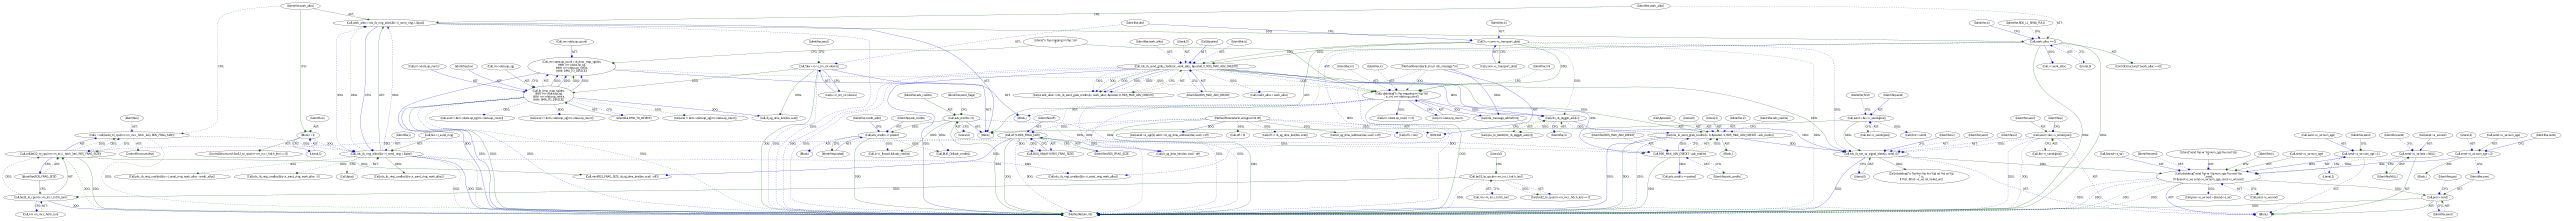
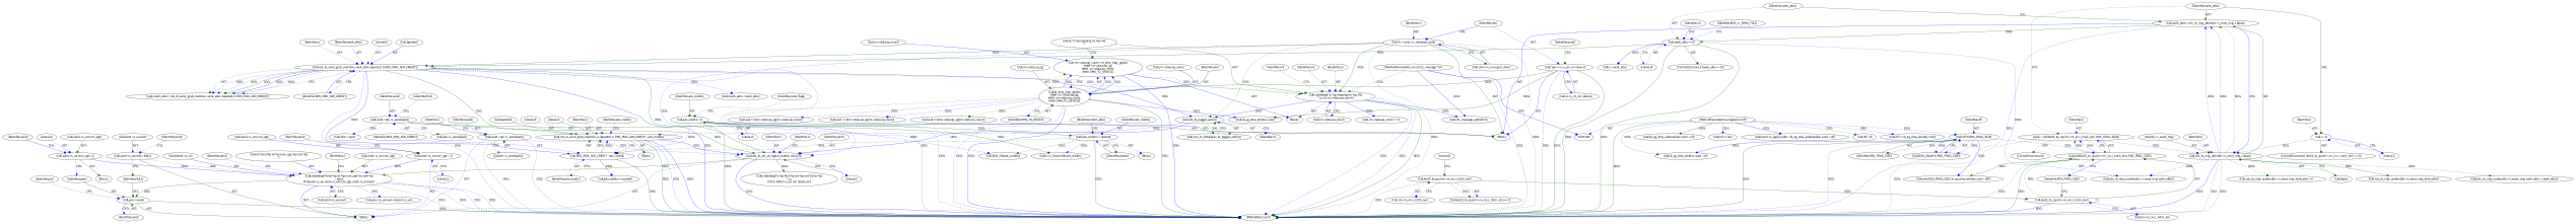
  digraph {
    fontname="IBM Plex Sans"
    node [fontname="IBM Plex Sans"]
    edge [arrowhead=diamond color=blue fontname="IBM Plex Sans" style=dashed]
    n1 [label="(Call,prev = send)"]
    n2 [label="(MethodReturn,int)"]
    n3 [label="(Block,)"]
    n4 [label="(Identifier,send)"]
    n5 [label="(Call,rdsdebug(\"send %p wr %p num_sge %u next %p\n\", send,\n\t\t\t &send->s_wr, send->s_wr.num_sge, send->s_wr.next))"]
    n6 [label="(Call,send->s_wr.next)"]
    n7 [label="(Call,prev->s_wr.next = &send->s_wr)"]
    n8 [label="(Call,rds_ib_set_wr_signal_state(ic, send, 0))"]
    n9 [label="(Call,rdsdebug(\"ic %p first %p (wr %p) ret %d wr %p\n\", ic,\n\t\t first, &first->s_wr, ret, failed_wr))"]
    n10 [label="(Literal,0)"]
    n11 [label="(Call,rds_ib_piggyb_ack(ic))"]
    n12 [label="(Call,rds_ib_send_grab_credits(ic, 0, &posted, 1, RDS_MAX_ADV_CREDIT - adv_credits))"]
    n13 [label="(Identifier,ic)"]
-   n14 [label="(Call,cpu_to_be64(rds_ib_piggyb_ack(ic)))"]
+   n14 [label="(Call,cpu_to_be64(prev_ib_piggyb_ack(ic)))"]
    n15 [label="(Call,RDS_MAX_ADV_CREDIT - adv_credits)"]
    n16 [label="(Block,)"]
    n17 [label="(Call,rds_ib_send_grab_credits(ic, work_alloc, &posted, 0, RDS_MAX_ADV_CREDIT))"]
    n18 [label="(Call,rdsdebug(\"ic %p mapping rm %p: %d\n\", ic, rm, rm->data.op_count))"]
    n19 [label="(Call,credit_alloc < work_alloc)"]
    n20 [label="(Call,credit_alloc = rds_ib_send_grab_credits(ic, work_alloc, &posted, 0, RDS_MAX_ADV_CREDIT))"]
    n21 [label="(Identifier,RDS_MAX_ADV_CREDIT)"]
    n22 [label="(Call,rm->data.op_count)"]
    n23 [label="(Block,)"]
    n24 [label="(Call,rds_message_addref(rm))"]
    n25 [label="(Call,rm->data.op_count == 0)"]
    n26 [label="(Call,adv_credits += posted)"]
    n27 [label="(Identifier,adv_credits)"]
    n28 [label="(Call,*ic = conn->c_transport_data)"]
    n29 [label="(Block,)"]
    n30 [label="(Call,conn->c_transport_data)"]
    n31 [label="(Call,work_alloc == 0)"]
    n32 [label="(ControlStructure,if (work_alloc == 0))"]
    n33 [label="(Call,i < work_alloc)"]
    n34 [label="(Call,rds_ib_ring_unalloc(&ic->i_send_ring, work_alloc))"]
    n35 [label="(Literal,0)"]
    n36 [label="(Call,work_alloc = rds_ib_ring_alloc(&ic->i_send_ring, i, &pos))"]
    n37 [label="(Call,rds_ib_ring_alloc(&ic->i_send_ring, i, &pos))"]
    n38 [label="(Call,rds_ib_ring_unalloc(&ic->i_send_ring, work_alloc - i))"]
    n39 [label="(Call,&pos)"]
    n40 [label="(Call,rds_ib_ring_unalloc(&ic->i_send_ring, work_alloc))"]
    n41 [label="(Call,rds_ib_ring_unalloc(&ic->i_send_ring, work_alloc - credit_alloc))"]
-   n42 [label="(Block,i = 1)"]
+   n42 [label="(Call,i = 1)"]
    n43 [label="(Literal,1)"]
    n44 [label="(ControlStructure,if (be32_to_cpu(rm->m_inc.i_hdr.h_len) == 0))"]
    n45 [label="(Call,i = ceil(be32_to_cpu(rm->m_inc.i_hdr.h_len), RDS_FRAG_SIZE))"]
    n46 [label="(Call,ceil(be32_to_cpu(rm->m_inc.i_hdr.h_len), RDS_FRAG_SIZE))"]
-   n47 [label="(ControlStructure,else)"]
+   n47 [label="(ControlStructure,ret)"]
    n48 [label="(Identifier,RDS_FRAG_SIZE)"]
    n49 [label="(Call,min(RDS_FRAG_SIZE, ib_sg_dma_len(dev, scat) - off))"]
    n50 [label="(Call,be32_to_cpu(rm->m_inc.i_hdr.h_len))"]
    n51 [label="(Call,rm->m_inc.i_hdr.h_len)"]
    n52 [label="(Call,be32_to_cpu(rm->m_inc.i_hdr.h_len))"]
    n53 [label="(Call,be32_to_cpu(rm->m_inc.i_hdr.h_len) == 0)"]
    n54 [label="(Call,rm->m_inc.i_hdr.h_len)"]
    n55 [label="(Call,off % RDS_FRAG_SIZE)"]
    n56 [label="(Call,ib_sg_dma_len(dev, scat) - off)"]
    n57 [label="(Call,BUG_ON(off % RDS_FRAG_SIZE))"]
    n58 [label="(Identifier,RDS_FRAG_SIZE)"]
    n59 [label="(MethodParameterIn,unsigned int off)"]
    n60 [label="(Call,send->s_sge[1].addr = ib_sg_dma_address(dev, scat) + off)"]
    n61 [label="(Call,off = 0)"]
    n62 [label="(Call,off == ib_sg_dma_len(dev, scat))"]
    n63 [label="(Call,ib_sg_dma_address(dev, scat) + off)"]
    n64 [label="(Call,off += len)"]
    n65 [label=1001118]
    n66 [label="(MethodParameterIn,struct rds_message *rm)"]
    n67 [label="(Call,rm->data.op_count = ib_dma_map_sg(dev,\n\t\t\t\t\t\t\t  rm->data.op_sg,\n\t\t\t\t\t\t\t  rm->data.op_nents,\n\t\t\t\t\t\t\t  DMA_TO_DEVICE))"]
    n68 [label="(Call,ib_dma_map_sg(dev,\n\t\t\t\t\t\t\t  rm->data.op_sg,\n\t\t\t\t\t\t\t  rm->data.op_nents,\n\t\t\t\t\t\t\t  DMA_TO_DEVICE))"]
    n69 [label="(Call,scat != &rm->data.op_sg[rm->data.op_count])"]
    n70 [label="(Call,scat == &rm->data.op_sg[rm->data.op_count])"]
    n71 [label="(Identifier,DMA_TO_DEVICE)"]
    n72 [label="(Call,ib_sg_dma_len(dev, scat))"]
    n73 [label="(Call,scat != &rm->data.op_sg[rm->data.op_count])"]
    n74 [label="(Call,*dev = ic->i_cm_id->device)"]
    n75 [label="(Call,ic->i_cm_id->device)"]
    n76 [label="(Call,adv_credits += posted)"]
    n77 [label="(Call,ic->i_flowctl && adv_credits)"]
    n78 [label="(Call,BUG_ON(adv_credits))"]
    n79 [label="(Block,)"]
    n80 [label="(Identifier,posted)"]
    n81 [label="(Call,adv_credits = 0)"]
    n82 [label="(Literal,0)"]
    n83 [label="(Call,send = &ic->i_sends[pos])"]
    n84 [label="(Call,&ic->i_sends[pos])"]
    n85 [label="(Call,send = &ic->i_sends[pos])"]
    n86 [label="(Call,&ic->i_sends[pos])"]
    n87 [label="(Call,first = send)"]
    n88 [label="(Call,send->s_wr.num_sge = 2)"]
    n89 [label="(Block,)"]
    n90 [label="(Identifier,prev)"]
    n91 [label="(Literal,2)"]
    n92 [label="(Call,send->s_wr.num_sge = 1)"]
    n93 [label="(Literal,1)"]
    n94 [label="(Call,send->s_wr.next = NULL)"]
    n95 [label="(Identifier,NULL)"]
    n96 [label="(Identifier,send)"]
    n97 [label="(Identifier,credit_alloc)"]
    n98 [label="(Identifier,send)"]
    n99 [label="(Call,&posted)"]
    n100 [label="(Literal,1)"]
    n101 [label="(Literal,\"send %p wr %p num_sge %u next %p\n\")"]
    n102 [label="(Call,rm->data.op_nents)"]
    n103 [label="(Identifier,send_flags)"]
    n104 [label="(Identifier,i)"]
    n105 [label="(Identifier,ic)"]
    n106 [label="(Identifier,work_alloc)"]
    n107 [label="(Call,&ic->i_send_ring)"]
    n108 [label="(Identifier,rm)"]
    n109 [label="(Literal,\"ic %p mapping rm %p: %d\n\")"]
    n110 [label="(Identifier,ic)"]
    n111 [label="(Identifier,send)"]
    n112 [label="(Identifier,adv_credits)"]
    n113 [label="(Identifier,ic)"]
    n114 [label="(Identifier,dev)"]
    n115 [label="(Identifier,i)"]
    n116 [label="(Call,send->s_wr.next)"]
    n117 [label="(Identifier,adv_credits)"]
    n118 [label="(Identifier,ic)"]
    n119 [label="(Call,send->s_wr.num_sge)"]
    n120 [label="(Call,send->s_wr.num_sge)"]
    n121 [label="(Identifier,first)"]
    n122 [label="(Identifier,ic)"]
    n123 [label="(Identifier,RDS_LL_SEND_FULL)"]
    n124 [label="(Identifier,work_alloc)"]
    n125 [label="(Call,rm->data.op_sg)"]
    n126 [label="(Identifier,i)"]
    n127 [label="(Identifier,ic)"]
    n128 [label="(Identifier,send)"]
    n129 [label="(Identifier,pos)"]
    n130 [label="(Call,&posted)"]
    n131 [label="(Literal,0)"]
    n132 [label="(Identifier,send)"]
    n133 [label="(Identifier,ic)"]
    n134 [label="(Identifier,adv_credits)"]
    n135 [label="(Literal,0)"]
    n136 [label="(Identifier,ic)"]
    n137 [label="(Call,rm->data.op_count)"]
    n138 [label="(Identifier,work_alloc)"]
    n139 [label="(Call,send->s_wr.num_sge)"]
    n140 [label="(Identifier,off)"]
    n141 [label="(Identifier,RDS_MAX_ADV_CREDIT)"]
    n142 [label="(Identifier,rm)"]
    n143 [label="(Identifier,i)"]
    n144 [label="(Literal,0)"]
    n145 [label="(Identifier,send)"]
    n146 [label="(Call,&send->s_wr)"]
    n147 [label="(Identifier,send)"]
    n148 [label="(Identifier,dev)"]
    n149 [label="(Identifier,send)"]
    n1 -> n2 [color=darkgreen label="DDG: " style=solid]
    n1 -> n3 [arrowhead=box color=darkgreen label="AST: " style=solid]
    n1 -> n4 [label="CFG: " style=solid]
    n4 -> n1 [color=darkgreen label="AST: "]
    n5 -> n1 [color=darkgreen label="DDG: " style=solid]
    n5 -> n2 [label="DDG: "]
    n5 -> n2 [arrowhead=box label="DDG: "]
    n5 -> n2 [color=darkgreen label="DDG: "]
    n5 -> n2 [arrowhead=box color=darkgreen label="DDG: "]
    n5 -> n3 [arrowhead=box label="AST: " style=solid]
    n5 -> n6 [arrowhead=box color=darkgreen label="CFG: "]
    n5 -> n7 [label="DDG: "]
    n6 -> n5 [arrowhead=box label="AST: "]
    n8 -> n2 [arrowhead=box label="DDG: " style=solid]
    n8 -> n3 [label="AST: "]
    n8 -> n5 [color=darkgreen label="DDG: " style=solid]
    n8 -> n9 [color=darkgreen label="DDG: " style=solid]
    n8 -> n10 [arrowhead=box label="CFG: "]
    n10 -> n8 [color=darkgreen label="AST: " style=solid]
    n11 -> n8 [arrowhead=box label="DDG: " style=solid]
    n11 -> n12 [label="DDG: "]
    n11 -> n13 [arrowhead=box label="CFG: "]
    n11 -> n14 [color=darkgreen label="AST: "]
    n11 -> n14 [arrowhead=box color=darkgreen label="DDG: "]
    n12 -> n2 [color=darkgreen label="DDG: " style=solid]
    n12 -> n2 [arrowhead=box label="DDG: "]
    n12 -> n2 [label="DDG: " style=solid]
    n12 -> n8 [arrowhead=box label="DDG: " style=solid]
    n12 -> n15 [arrowhead=box label="CFG: "]
    n12 -> n16 [arrowhead=box color=darkgreen label="AST: " style=solid]
    n13 -> n11 [color=darkgreen label="AST: "]
    n14 -> n11 [arrowhead=box color=darkgreen label="CFG: "]
    n15 -> n2 [arrowhead=box color=darkgreen label="DDG: " style=solid]
    n15 -> n12 [color=darkgreen label="AST: "]
    n15 -> n12 [arrowhead=box color=darkgreen label="DDG: "]
    n15 -> n12 [label="DDG: " style=solid]
    n15 -> n26 [arrowhead=box label="DDG: " style=solid]
    n15 -> n27 [arrowhead=box color=darkgreen label="CFG: "]
    n17 -> n2 [arrowhead=box label="DDG: "]
    n17 -> n2 [label="DDG: "]
    n17 -> n2 [arrowhead=box label="DDG: " style=solid]
    n17 -> n8 [color=darkgreen label="DDG: " style=solid]
    n17 -> n11 [label="DDG: " style=solid]
    n17 -> n12 [color=darkgreen label="DDG: " style=solid]
    n17 -> n15 [label="DDG: " style=solid]
    n17 -> n18 [color=darkgreen label="DDG: "]
    n17 -> n19 [arrowhead=box label="DDG: "]
    n17 -> n20 [arrowhead=box color=darkgreen label="AST: "]
    n17 -> n20 [arrowhead=box label="DDG: "]
    n17 -> n20 [label="DDG: "]
    n17 -> n20 [arrowhead=box color=darkgreen label="DDG: " style=solid]
    n17 -> n20 [label="DDG: " style=solid]
    n17 -> n20 [label="DDG: "]
    n17 -> n21 [label="CFG: "]
    n18 -> n2 [arrowhead=box label="DDG: "]
    n18 -> n2 [label="DDG: "]
    n18 -> n2 [arrowhead=box color=darkgreen label="DDG: " style=solid]
    n18 -> n11 [label="DDG: " style=solid]
    n18 -> n22 [label="CFG: " style=solid]
    n18 -> n23 [label="AST: "]
    n18 -> n24 [label="DDG: " style=solid]
    n18 -> n25 [label="DDG: " style=solid]
    n20 -> n17 [color=darkgreen label="CFG: "]
    n21 -> n17 [arrowhead=box label="AST: " style=solid]
    n22 -> n18 [arrowhead=box label="AST: " style=solid]
    n27 -> n15 [label="AST: "]
    n28 -> n2 [arrowhead=box color=darkgreen label="DDG: "]
    n28 -> n2 [arrowhead=box color=darkgreen label="DDG: "]
    n28 -> n8 [arrowhead=box label="DDG: "]
    n28 -> n11 [color=darkgreen label="DDG: "]
    n28 -> n17 [arrowhead=box color=darkgreen label="DDG: " style=solid]
    n28 -> n18 [arrowhead=box color=darkgreen label="DDG: " style=solid]
    n28 -> n29 [arrowhead=box color=darkgreen label="AST: " style=solid]
    n28 -> n30 [arrowhead=box color=darkgreen label="CFG: " style=solid]
    n30 -> n28 [label="AST: " style=solid]
    n31 -> n2 [color=darkgreen label="DDG: " style=solid]
    n31 -> n2 [arrowhead=box color=darkgreen label="DDG: " style=solid]
    n31 -> n17 [arrowhead=box color=darkgreen label="DDG: " style=solid]
    n31 -> n32 [arrowhead=box color=darkgreen label="AST: " style=solid]
    n31 -> n33 [arrowhead=box label="DDG: " style=solid]
    n31 -> n34 [label="DDG: "]
    n31 -> n35 [label="CFG: "]
    n35 -> n31 [label="AST: "]
    n36 -> n2 [arrowhead=box label="DDG: "]
    n36 -> n29 [label="AST: " style=solid]
    n36 -> n31 [color=darkgreen label="DDG: " style=solid]
    n36 -> n37 [arrowhead=box label="CFG: " style=solid]
    n37 -> n2 [color=darkgreen label="DDG: "]
    n37 -> n2 [color=darkgreen label="DDG: "]
    n37 -> n2 [label="DDG: " style=solid]
    n37 -> n34 [arrowhead=box label="DDG: "]
    n37 -> n36 [color=darkgreen label="AST: " style=solid]
    n37 -> n36 [label="DDG: "]
    n37 -> n36 [color=darkgreen label="DDG: "]
    n37 -> n36 [label="DDG: "]
    n37 -> n38 [arrowhead=box color=darkgreen label="DDG: "]
    n37 -> n39 [color=darkgreen label="CFG: "]
    n37 -> n40 [color=darkgreen label="DDG: " style=solid]
    n37 -> n41 [color=darkgreen label="DDG: "]
    n39 -> n37 [arrowhead=box color=darkgreen label="AST: "]
    n42 -> n37 [arrowhead=box label="DDG: "]
    n42 -> n43 [arrowhead=box label="CFG: " style=solid]
    n42 -> n44 [arrowhead=box color=darkgreen label="AST: " style=solid]
    n43 -> n42 [arrowhead=box label="AST: "]
    n45 -> n2 [arrowhead=box color=darkgreen label="DDG: "]
    n45 -> n37 [arrowhead=box label="DDG: "]
    n45 -> n46 [color=darkgreen label="CFG: "]
    n45 -> n47 [arrowhead=box color=darkgreen label="AST: "]
    n46 -> n2 [color=darkgreen label="DDG: " style=solid]
    n46 -> n2 [color=darkgreen label="DDG: "]
    n46 -> n45 [label="AST: " style=solid]
    n46 -> n45 [color=darkgreen label="DDG: "]
    n46 -> n45 [label="DDG: "]
    n46 -> n48 [arrowhead=box label="CFG: " style=solid]
    n46 -> n49 [color=darkgreen label="DDG: " style=solid]
    n48 -> n46 [arrowhead=box color=darkgreen label="AST: "]
    n48 -> n50 [color=darkgreen label="CFG: " style=solid]
    n50 -> n2 [label="DDG: " style=solid]
    n50 -> n46 [arrowhead=box color=darkgreen label="AST: " style=solid]
    n50 -> n46 [color=darkgreen label="DDG: "]
    n50 -> n51 [arrowhead=box label="CFG: "]
    n51 -> n50 [label="AST: "]
    n52 -> n2 [arrowhead=box label="DDG: "]
    n52 -> n50 [arrowhead=box color=darkgreen label="DDG: " style=solid]
    n52 -> n53 [label="AST: "]
    n52 -> n53 [color=darkgreen label="DDG: "]
    n52 -> n54 [arrowhead=box label="CFG: "]
    n54 -> n52 [arrowhead=box color=darkgreen label="AST: "]
    n55 -> n2 [arrowhead=box color=darkgreen label="DDG: " style=solid]
    n55 -> n2 [label="DDG: "]
    n55 -> n46 [arrowhead=box label="DDG: "]
    n55 -> n49 [arrowhead=box label="DDG: " style=solid]
    n55 -> n56 [label="DDG: " style=solid]
    n55 -> n57 [label="AST: "]
    n55 -> n57 [label="DDG: "]
    n55 -> n57 [arrowhead=box label="DDG: "]
    n55 -> n58 [label="CFG: "]
    n57 -> n55 [arrowhead=box label="CFG: " style=solid]
    n58 -> n55 [arrowhead=box color=darkgreen label="AST: " style=solid]
    n59 -> n2 [arrowhead=box color=darkgreen label="DDG: " style=solid]
    n59 -> n55 [arrowhead=box label="DDG: "]
    n59 -> n56 [label="DDG: "]
    n59 -> n60 [arrowhead=box label="DDG: " style=solid]
    n59 -> n61 [arrowhead=box color=darkgreen label="DDG: "]
    n59 -> n62 [label="DDG: "]
    n59 -> n63 [color=darkgreen label="DDG: " style=solid]
    n59 -> n64 [label="DDG: "]
    n59 -> n65 [label="AST: "]
    n66 -> n2 [label="DDG: "]
    n66 -> n18 [color=darkgreen label="DDG: "]
    n66 -> n24 [label="DDG: " style=solid]
    n66 -> n65 [arrowhead=box label="AST: " style=solid]
    n67 -> n2 [label="DDG: " style=solid]
    n67 -> n18 [color=darkgreen label="DDG: "]
    n67 -> n23 [arrowhead=box label="AST: " style=solid]
    n67 -> n68 [arrowhead=box label="CFG: "]
    n68 -> n2 [arrowhead=box label="DDG: " style=solid]
    n68 -> n2 [arrowhead=box color=darkgreen label="DDG: " style=solid]
    n68 -> n2 [label="DDG: "]
    n68 -> n2 [color=darkgreen label="DDG: "]
    n68 -> n67 [label="AST: "]
    n68 -> n67 [label="DDG: " style=solid]
    n68 -> n67 [label="DDG: " style=solid]
    n68 -> n67 [color=darkgreen label="DDG: "]
    n68 -> n67 [label="DDG: " style=solid]
    n68 -> n69 [label="DDG: "]
    n68 -> n70 [arrowhead=box label="DDG: "]
    n68 -> n71 [arrowhead=box label="CFG: "]
    n68 -> n72 [label="DDG: " style=solid]
    n68 -> n73 [arrowhead=box color=darkgreen label="DDG: "]
    n71 -> n68 [arrowhead=box color=darkgreen label="AST: " style=solid]
    n74 -> n2 [label="DDG: "]
    n74 -> n2 [arrowhead=box color=darkgreen label="DDG: " style=solid]
    n74 -> n29 [arrowhead=box label="AST: " style=solid]
    n74 -> n68 [color=darkgreen label="DDG: " style=solid]
    n74 -> n72 [arrowhead=box color=darkgreen label="DDG: " style=solid]
    n74 -> n75 [label="CFG: " style=solid]
    n75 -> n74 [arrowhead=box label="AST: " style=solid]
    n76 -> n2 [color=darkgreen label="DDG: " style=solid]
    n76 -> n15 [color=darkgreen label="DDG: "]
    n76 -> n77 [label="DDG: "]
    n76 -> n78 [color=darkgreen label="DDG: "]
    n76 -> n79 [arrowhead=box label="AST: "]
    n76 -> n80 [arrowhead=box color=darkgreen label="CFG: " style=solid]
    n80 -> n76 [label="AST: " style=solid]
    n81 -> n2 [arrowhead=box color=darkgreen label="DDG: " style=solid]
    n81 -> n15 [arrowhead=box label="DDG: "]
    n81 -> n29 [label="AST: " style=solid]
    n81 -> n76 [color=darkgreen label="DDG: " style=solid]
    n81 -> n77 [arrowhead=box color=darkgreen label="DDG: " style=solid]
    n81 -> n78 [arrowhead=box label="DDG: "]
    n81 -> n82 [arrowhead=box label="CFG: "]
    n82 -> n81 [arrowhead=box color=darkgreen label="AST: " style=solid]
    n83 -> n2 [color=darkgreen label="DDG: "]
    n83 -> n2 [arrowhead=box label="DDG: "]
    n83 -> n3 [label="AST: "]
    n83 -> n8 [arrowhead=box label="DDG: "]
    n83 -> n84 [color=darkgreen label="CFG: "]
    n84 -> n83 [arrowhead=box color=darkgreen label="AST: "]
    n85 -> n8 [color=darkgreen label="DDG: " style=solid]
    n85 -> n29 [arrowhead=box color=darkgreen label="AST: " style=solid]
    n85 -> n86 [color=darkgreen label="CFG: "]
    n85 -> n87 [label="DDG: "]
    n86 -> n85 [arrowhead=box label="AST: "]
    n88 -> n5 [arrowhead=box label="DDG: " style=solid]
    n88 -> n89 [color=darkgreen label="AST: " style=solid]
    n88 -> n90 [label="CFG: "]
    n90 -> n1 [color=darkgreen label="AST: " style=solid]
    n91 -> n88 [arrowhead=box label="AST: "]
    n92 -> n3 [arrowhead=box label="AST: "]
    n92 -> n5 [label="DDG: " style=solid]
    n92 -> n93 [label="CFG: "]
    n93 -> n92 [label="AST: "]
    n94 -> n3 [arrowhead=box color=darkgreen label="AST: " style=solid]
    n94 -> n5 [color=darkgreen label="DDG: "]
    n94 -> n95 [arrowhead=box color=darkgreen label="CFG: "]
-   n95 -> n94 [arrowhead=box color=darkgreen label="AST: " style=solid]
+   n95 -> n1 [arrowhead=box color=darkgreen label="AST: " style=solid]
    n96 -> n85 [arrowhead=box label="AST: " style=solid]
    n97 -> n76 [label="CFG: " style=solid]
    n98 -> n5 [label="AST: "]
    n99 -> n17 [arrowhead=box label="AST: " style=solid]
    n100 -> n12 [color=darkgreen label="AST: " style=solid]
    n101 -> n5 [arrowhead=box label="AST: " style=solid]
    n102 -> n68 [label="AST: " style=solid]
    n103 -> n81 [arrowhead=box color=darkgreen label="CFG: "]
    n104 -> n37 [label="AST: "]
    n105 -> n17 [arrowhead=box label="AST: "]
    n106 -> n31 [color=darkgreen label="AST: "]
    n106 -> n36 [color=darkgreen label="CFG: " style=solid]
    n107 -> n37 [arrowhead=box color=darkgreen label="AST: " style=solid]
    n108 -> n18 [arrowhead=box label="AST: "]
    n109 -> n18 [arrowhead=box color=darkgreen label="AST: " style=solid]
    n109 -> n67 [arrowhead=box color=darkgreen label="CFG: " style=solid]
    n110 -> n18 [arrowhead=box label="AST: "]
    n111 -> n94 [arrowhead=box label="CFG: "]
    n112 -> n81 [arrowhead=box color=darkgreen label="AST: " style=solid]
    n113 -> n12 [label="AST: "]
    n114 -> n68 [arrowhead=box label="AST: " style=solid]
    n115 -> n42 [arrowhead=box color=darkgreen label="AST: "]
    n116 -> n94 [label="AST: " style=solid]
    n117 -> n12 [label="CFG: "]
    n118 -> n8 [arrowhead=box label="AST: "]
    n119 -> n92 [arrowhead=box label="AST: " style=solid]
    n120 -> n88 [arrowhead=box color=darkgreen label="AST: " style=solid]
    n121 -> n85 [label="CFG: "]
    n122 -> n31 [arrowhead=box label="CFG: " style=solid]
    n123 -> n31 [label="CFG: "]
    n124 -> n17 [arrowhead=box label="AST: "]
    n125 -> n68 [color=darkgreen label="AST: " style=solid]
    n126 -> n83 [arrowhead=box label="CFG: " style=solid]
    n127 -> n5 [arrowhead=box color=darkgreen label="CFG: " style=solid]
    n128 -> n88 [arrowhead=box label="CFG: " style=solid]
    n129 -> n1 [arrowhead=box label="CFG: "]
    n130 -> n12 [color=darkgreen label="AST: " style=solid]
    n131 -> n52 [arrowhead=box color=darkgreen label="CFG: " style=solid]
    n132 -> n83 [color=darkgreen label="AST: " style=solid]
    n133 -> n28 [label="AST: "]
    n134 -> n76 [arrowhead=box label="AST: " style=solid]
    n135 -> n17 [label="AST: "]
    n136 -> n8 [arrowhead=box label="CFG: " style=solid]
    n137 -> n67 [arrowhead=box label="AST: " style=solid]
    n138 -> n36 [color=darkgreen label="AST: " style=solid]
    n138 -> n42 [arrowhead=box color=darkgreen label="CFG: " style=solid]
    n138 -> n45 [color=darkgreen label="CFG: "]
    n139 -> n5 [arrowhead=box color=darkgreen label="AST: " style=solid]
    n140 -> n55 [label="AST: " style=solid]
    n141 -> n15 [arrowhead=box label="AST: "]
    n142 -> n18 [arrowhead=box color=darkgreen label="CFG: "]
    n143 -> n45 [label="AST: "]
    n144 -> n12 [label="AST: "]
    n145 -> n74 [arrowhead=box color=darkgreen label="CFG: "]
    n146 -> n5 [arrowhead=box label="AST: " style=solid]
    n147 -> n8 [label="AST: "]
    n148 -> n28 [arrowhead=box label="CFG: " style=solid]
    n148 -> n74 [label="AST: "]
    n149 -> n92 [arrowhead=box color=darkgreen label="CFG: " style=solid]
  }
